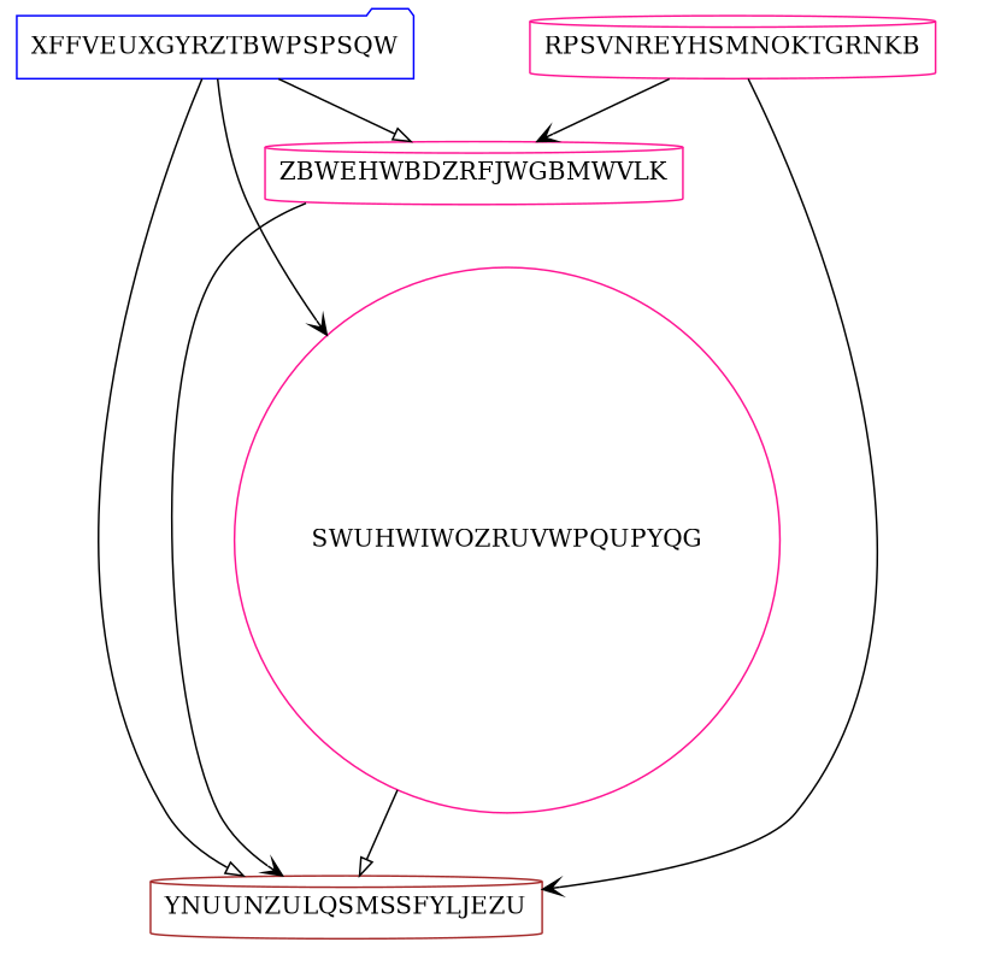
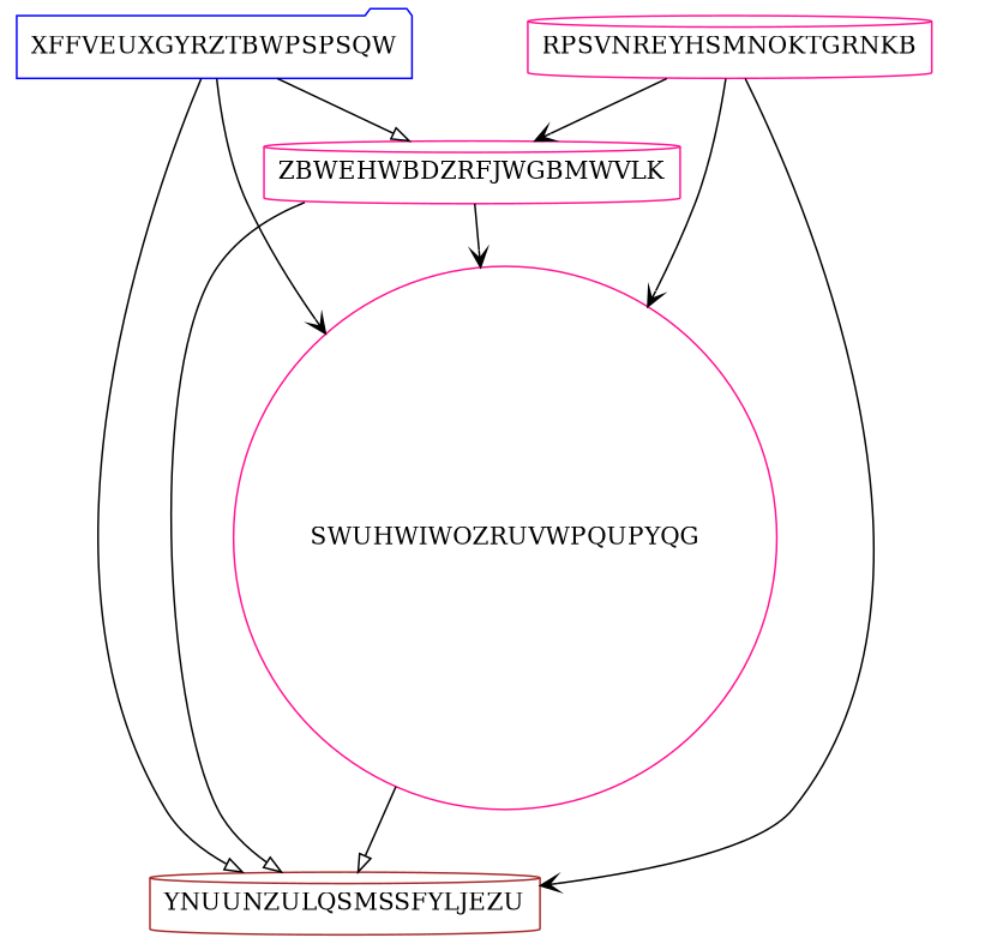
  digraph {
    node [color=deeppink shape=cylinder]
    edge [Weight=12 arrowhead=vee]
    XFFVEUXGYRZTBWPSPSQW [Weight=14 color=blue shape=folder]
    SWUHWIWOZRUVWPQUPYQG [Weight=19 shape=circle]
    YNUUNZULQSMSSFYLJEZU [Weight=16 color=brown]
    ZBWEHWBDZRFJWGBMWVLK [Weight=15]
    RPSVNREYHSMNOKTGRNKB [Weight=17]
    XFFVEUXGYRZTBWPSPSQW -> SWUHWIWOZRUVWPQUPYQG [Weight=11]
    XFFVEUXGYRZTBWPSPSQW -> YNUUNZULQSMSSFYLJEZU [Weight=19 arrowhead=onormal]
    XFFVEUXGYRZTBWPSPSQW -> ZBWEHWBDZRFJWGBMWVLK [arrowhead=onormal]
    SWUHWIWOZRUVWPQUPYQG -> YNUUNZULQSMSSFYLJEZU [Weight=18 arrowhead=onormal]
-   ZBWEHWBDZRFJWGBMWVLK -> YNUUNZULQSMSSFYLJEZU [Weight=10]
+   ZBWEHWBDZRFJWGBMWVLK -> SWUHWIWOZRUVWPQUPYQG [Weight=16]
+   ZBWEHWBDZRFJWGBMWVLK -> YNUUNZULQSMSSFYLJEZU [Weight=10 arrowhead=onormal]
+   RPSVNREYHSMNOKTGRNKB -> SWUHWIWOZRUVWPQUPYQG
    RPSVNREYHSMNOKTGRNKB -> YNUUNZULQSMSSFYLJEZU [Weight=13]
    RPSVNREYHSMNOKTGRNKB -> ZBWEHWBDZRFJWGBMWVLK [Weight=15]
  }
